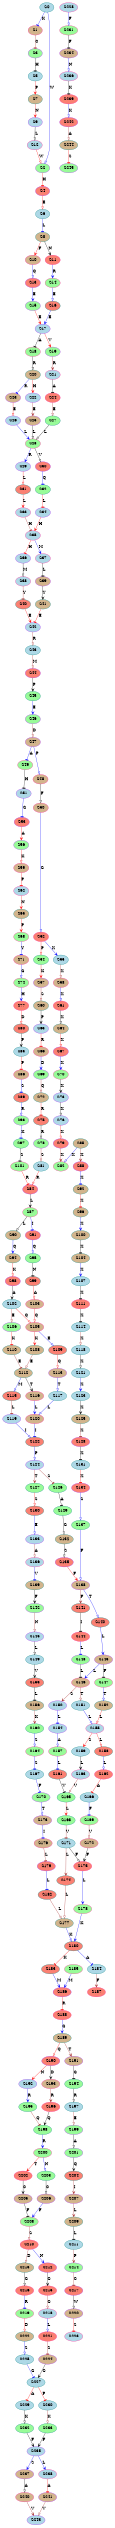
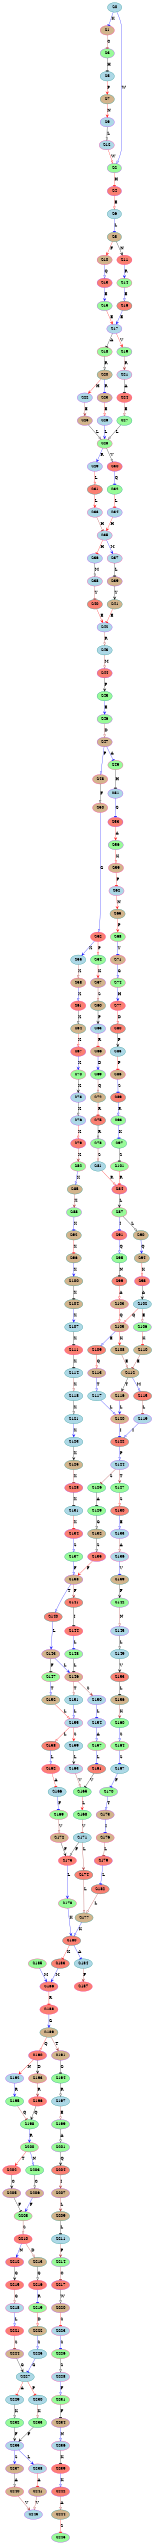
  strict digraph {
    node [color=teal fillcolor=tan style=filled]
    edge [arrowhead=onormal color=blue]
    S0 [fillcolor=lightblue]
    S1 [color=deeppink]
    S2 [color=purple fillcolor=palegreen]
    S3 [color=purple fillcolor=palegreen]
    S4 [color=purple fillcolor=salmon]
    S5 [fillcolor=lightblue]
    S6 [fillcolor=lightblue]
    S7
    S8
    S9 [color=purple fillcolor=lightblue]
    S10 [color=deeppink]
    S11 [color=deeppink fillcolor=salmon]
    S12 [color=deeppink fillcolor=lightblue]
    S13 [color=purple fillcolor=salmon]
    S14 [color=deeppink fillcolor=palegreen]
    S15 [color=purple fillcolor=palegreen]
    S16 [fillcolor=salmon]
    S17 [color=purple fillcolor=lightblue]
    S18 [color=deeppink fillcolor=palegreen]
    S19 [color=purple fillcolor=palegreen]
    S20
    S21 [color=deeppink fillcolor=lightblue]
    S22 [color=purple fillcolor=lightblue]
    S23 [color=purple]
    S24 [color=deeppink fillcolor=salmon]
    S25 [color=purple]
    S26 [color=purple fillcolor=lightblue]
    S27 [fillcolor=palegreen]
    S28 [color=deeppink fillcolor=palegreen]
    S29 [color=purple fillcolor=lightblue]
    S30 [color=purple fillcolor=salmon]
    S31 [fillcolor=salmon]
    S32 [fillcolor=palegreen]
    S33 [color=deeppink fillcolor=lightblue]
    S34 [color=purple fillcolor=lightblue]
    S35 [color=deeppink fillcolor=lightblue]
    S36 [color=purple fillcolor=lightblue]
    S37 [color=deeppink fillcolor=lightblue]
    S38 [color=deeppink fillcolor=lightblue]
    S39 [color=purple]
    S40 [fillcolor=salmon]
    S41
    S42 [color=purple fillcolor=lightblue]
    S43 [fillcolor=lightblue]
    S44 [color=purple fillcolor=salmon]
    S45 [fillcolor=palegreen]
    S46 [color=purple fillcolor=palegreen]
    S47 [color=purple]
    S48 [color=deeppink]
    S49 [color=deeppink fillcolor=palegreen]
    S50 [color=deeppink]
    S51 [color=purple fillcolor=lightblue]
    S52 [color=deeppink fillcolor=salmon]
    S53 [color=purple fillcolor=salmon]
    S54 [fillcolor=palegreen]
    S55 [fillcolor=lightblue]
    S56 [color=purple fillcolor=palegreen]
    S57 [color=purple]
    S58 [color=deeppink]
    S59 [color=deeppink]
    S60
    S61 [color=deeppink fillcolor=salmon]
    S62 [color=deeppink fillcolor=lightblue]
    S63 [color=purple fillcolor=lightblue]
    S64
    S65
    S66 [color=deeppink]
    S67 [color=purple fillcolor=salmon]
    S68 [color=deeppink fillcolor=palegreen]
    S69 [color=purple fillcolor=palegreen]
    S70 [color=deeppink fillcolor=palegreen]
    S71 [color=deeppink]
    S72
    S73 [color=purple fillcolor=lightblue]
    S74 [color=deeppink fillcolor=palegreen]
    S75 [fillcolor=salmon]
    S76 [color=purple fillcolor=lightblue]
    S77 [color=deeppink fillcolor=salmon]
    S78 [color=purple fillcolor=palegreen]
    S79 [color=purple fillcolor=salmon]
    S80 [fillcolor=salmon]
    S81 [fillcolor=lightblue]
    S82 [color=deeppink fillcolor=palegreen]
    S83 [fillcolor=lightblue]
    S84 [color=purple fillcolor=salmon]
    S85
    S86 [color=deeppink]
    S87 [color=deeppink fillcolor=palegreen]
-   S88 [color=purple fillcolor=salmon]
+   S88 [color=purple fillcolor=palegreen]
    S89 [fillcolor=salmon]
    S90
    S91 [color=purple fillcolor=salmon]
    S92
    S93 [color=purple fillcolor=palegreen]
    S94
    S95 [fillcolor=palegreen]
    S96
    S97 [fillcolor=palegreen]
    S98 [color=purple fillcolor=salmon]
    S99 [fillcolor=salmon]
    S100
    S101 [color=deeppink fillcolor=palegreen]
    S102 [fillcolor=lightblue]
    S103 [color=deeppink]
    S104
    S105 [color=deeppink]
    S106 [color=purple fillcolor=palegreen]
    S107 [fillcolor=lightblue]
    S108
    S109 [fillcolor=salmon]
    S110
    S111 [color=deeppink fillcolor=salmon]
    S112
    S113 [color=purple]
    S114 [fillcolor=lightblue]
    S115 [fillcolor=salmon]
    S116 [color=deeppink]
    S117 [fillcolor=lightblue]
    S118 [fillcolor=lightblue]
    S119 [color=purple fillcolor=lightblue]
    S120 [color=deeppink]
    S121 [fillcolor=lightblue]
    S122 [fillcolor=salmon]
    S123 [fillcolor=lightblue]
    S124 [color=purple fillcolor=lightblue]
    S125
    S126 [fillcolor=palegreen]
    S127 [fillcolor=palegreen]
    S128 [color=purple fillcolor=salmon]
    S129 [fillcolor=palegreen]
    S130 [fillcolor=salmon]
    S131 [fillcolor=lightblue]
    S132
    S133 [color=purple fillcolor=lightblue]
    S134 [color=purple fillcolor=salmon]
    S135 [color=purple fillcolor=salmon]
    S136 [color=deeppink fillcolor=lightblue]
    S137 [fillcolor=palegreen]
    S138 [color=purple]
    S139
    S140 [fillcolor=salmon]
    S141 [fillcolor=salmon]
    S142 [color=purple fillcolor=palegreen]
    S143 [color=purple]
    S144 [color=deeppink fillcolor=salmon]
    S145 [color=purple fillcolor=lightblue]
    S146 [color=deeppink]
    S147 [color=deeppink fillcolor=palegreen]
    S148 [color=purple fillcolor=palegreen]
    S149 [fillcolor=lightblue]
    S150 [color=purple fillcolor=lightblue]
    S151 [fillcolor=lightblue]
    S152
    S153 [fillcolor=salmon]
    S154 [color=purple fillcolor=lightblue]
    S155 [color=deeppink fillcolor=lightblue]
    S156
    S157 [color=deeppink fillcolor=palegreen]
    S158 [fillcolor=salmon]
    S159 [fillcolor=lightblue]
    S160 [fillcolor=palegreen]
    S161 [fillcolor=salmon]
    S162 [color=deeppink fillcolor=salmon]
    S163 [color=deeppink fillcolor=lightblue]
    S164 [color=deeppink fillcolor=palegreen]
    S165 [fillcolor=palegreen]
    S166 [fillcolor=lightblue]
    S167 [fillcolor=lightblue]
    S168 [fillcolor=palegreen]
    S169 [color=deeppink fillcolor=palegreen]
    S170 [color=purple fillcolor=palegreen]
    S171 [fillcolor=lightblue]
    S172 [color=deeppink]
    S173 [color=purple]
    S174 [fillcolor=salmon]
    S175 [color=deeppink fillcolor=salmon]
    S176 [color=deeppink]
    S177
    S178 [color=deeppink fillcolor=palegreen]
    S179 [color=purple fillcolor=salmon]
    S180 [fillcolor=salmon]
    S182 [fillcolor=salmon]
    S183 [fillcolor=salmon]
    S184 [fillcolor=lightblue]
    S186 [color=purple fillcolor=salmon]
    S187 [color=deeppink fillcolor=salmon]
    S185 [color=deeppink fillcolor=palegreen]
    S188 [color=deeppink fillcolor=salmon]
    S189
    S190 [color=purple fillcolor=salmon]
    S191 [color=purple]
    S192 [color=purple fillcolor=lightblue]
    S193 [color=deeppink]
    S194 [fillcolor=palegreen]
    S195 [fillcolor=palegreen]
    S196 [color=deeppink fillcolor=salmon]
    S197 [fillcolor=lightblue]
    S198 [fillcolor=palegreen]
    S199 [color=purple fillcolor=palegreen]
    S200 [color=deeppink fillcolor=palegreen]
    S201 [color=purple fillcolor=palegreen]
    S202 [color=deeppink fillcolor=salmon]
    S203 [fillcolor=palegreen]
    S204 [fillcolor=salmon]
    S205 [color=purple]
    S206 [color=purple]
    S207 [color=purple]
    S208 [color=deeppink fillcolor=palegreen]
    S209
    S210 [color=deeppink fillcolor=salmon]
    S211 [fillcolor=lightblue]
    S212 [color=purple fillcolor=salmon]
    S213
    S214 [color=purple fillcolor=palegreen]
    S215 [color=deeppink fillcolor=salmon]
    S216 [color=deeppink fillcolor=salmon]
    S217 [color=purple fillcolor=salmon]
    S218 [color=deeppink fillcolor=lightblue]
    S219 [color=deeppink fillcolor=palegreen]
    S220 [color=purple]
    S221 [color=deeppink fillcolor=salmon]
    S222
    S223 [color=deeppink fillcolor=lightblue]
    S224 [color=purple]
    S225 [fillcolor=lightblue]
+   S226 [color=deeppink fillcolor=palegreen]
    S227 [fillcolor=lightblue]
    S228 [color=deeppink fillcolor=lightblue]
    S229 [fillcolor=lightblue]
    S230 [fillcolor=lightblue]
    S231 [color=deeppink fillcolor=palegreen]
    S232 [fillcolor=palegreen]
    S233 [fillcolor=palegreen]
    S234 [color=purple]
    S235 [color=purple fillcolor=lightblue]
    S236 [color=deeppink fillcolor=lightblue]
    S237 [color=purple]
    S238 [color=deeppink fillcolor=lightblue]
    S239 [color=deeppink fillcolor=salmon]
    S240 [color=deeppink]
    S241 [color=purple]
    S242 [color=purple fillcolor=salmon]
    S243 [color=purple fillcolor=lightblue]
    S244
    S245 [color=purple fillcolor=palegreen]
    S0 -> S1 [arrowhead=tee label=K]
    S0 -> S2 [label=W]
    S1 -> S3 [arrowhead=tee color=brown label=C]
    S2 -> S4 [arrowhead=tee color=red label=H]
    S3 -> S5 [arrowhead=tee color=black label=H]
    S4 -> S6 [color=red label=E]
    S5 -> S7 [arrowhead=vee color=red label=P]
    S6 -> S8 [arrowhead=tee label=L]
    S7 -> S9 [arrowhead=vee color=red label=N]
    S8 -> S10 [arrowhead=vee color=red label=F]
    S8 -> S11 [arrowhead=vee color=black label=N]
    S9 -> S12 [color=black label=L]
    S10 -> S13 [label=Q]
    S11 -> S14 [arrowhead=vee label=R]
    S12 -> S2 [color=red label=W]
    S13 -> S15 [arrowhead=vee label=E]
    S14 -> S16 [label=E]
    S15 -> S17 [arrowhead=vee color=red label=E]
    S16 -> S17 [arrowhead=vee label=E]
    S17 -> S18 [arrowhead=tee color=black label=A]
    S17 -> S19 [arrowhead=vee color=red label=V]
    S18 -> S20 [color=black label=R]
    S19 -> S21 [arrowhead=vee color=brown label=R]
    S20 -> S22 [arrowhead=vee color=red label=H]
    S20 -> S23 [arrowhead=tee label=R]
    S21 -> S24 [arrowhead=tee color=black label=A]
    S22 -> S25 [arrowhead=vee color=brown label=E]
    S23 -> S26 [color=red label=E]
    S24 -> S27 [color=brown label=E]
    S25 -> S28 [color=black label=L]
    S26 -> S28 [arrowhead=vee label=L]
    S27 -> S28 [color=black label=L]
    S28 -> S29 [arrowhead=vee label=R]
    S28 -> S30 [color=black label=V]
    S29 -> S31 [color=red label=L]
    S30 -> S32 [arrowhead=tee label=Q]
    S31 -> S33 [arrowhead=vee color=red label=L]
    S32 -> S34 [arrowhead=tee color=red label=L]
    S33 -> S35 [arrowhead=tee color=brown label=H]
    S34 -> S35 [arrowhead=vee color=red label=H]
    S35 -> S36 [arrowhead=tee color=red label=H]
    S35 -> S37 [arrowhead=vee label=M]
    S36 -> S38 [color=black label=M]
    S37 -> S39 [arrowhead=tee color=black label=L]
    S38 -> S40 [arrowhead=tee color=brown label=Y]
    S39 -> S41 [arrowhead=vee color=black label=Y]
    S40 -> S42 [arrowhead=vee color=red label=E]
    S41 -> S42 [arrowhead=tee color=red label=E]
    S42 -> S43 [color=brown label=R]
    S43 -> S44 [color=brown label=M]
    S44 -> S45 [arrowhead=vee color=black label=P]
    S45 -> S46 [arrowhead=vee label=E]
    S46 -> S47 [color=brown label=D]
    S47 -> S48 [label=P]
    S47 -> S49 [arrowhead=tee label=A]
    S48 -> S50 [color=black label=F]
    S49 -> S51 [arrowhead=tee color=black label=H]
    S50 -> S52 [label=G]
    S51 -> S53 [arrowhead=tee label=G]
    S52 -> S54 [color=red label=P]
    S52 -> S55 [arrowhead=vee label=X]
    S53 -> S56 [arrowhead=vee color=red label=A]
    S54 -> S57 [arrowhead=vee color=red label=K]
    S55 -> S58 [color=brown label=X]
    S56 -> S59 [color=red label=K]
    S57 -> S60 [color=brown label=S]
    S58 -> S61 [label=X]
    S59 -> S62 [arrowhead=tee color=red label=P]
    S60 -> S63 [arrowhead=vee color=black label=P]
    S61 -> S64 [color=black label=X]
    S62 -> S65 [arrowhead=vee color=red label=N]
    S63 -> S66 [arrowhead=tee color=red label=R]
    S64 -> S67 [color=red label=X]
    S65 -> S68 [arrowhead=vee color=red label=P]
    S66 -> S69 [arrowhead=vee label=D]
    S67 -> S70 [arrowhead=vee label=X]
    S68 -> S71 [arrowhead=tee label=Y]
    S69 -> S72 [color=brown label=Q]
    S70 -> S73 [arrowhead=vee color=black label=X]
    S71 -> S74 [label=G]
    S72 -> S75 [arrowhead=tee color=red label=R]
    S73 -> S76 [color=black label=X]
    S74 -> S77 [arrowhead=vee label=H]
    S75 -> S78 [color=black label=R]
    S76 -> S79 [color=red label=X]
    S77 -> S80 [color=red label=D]
    S78 -> S81 [color=brown label=S]
    S79 -> S82 [arrowhead=vee color=brown label=X]
    S80 -> S83 [arrowhead=vee color=black label=P]
    S81 -> S84 [color=red label=R]
-   S85 -> S82 [label=X]
+   S82 -> S85 [label=X]
    S83 -> S86 [arrowhead=tee color=red label=P]
    S84 -> S87 [arrowhead=vee color=black label=L]
    S85 -> S88 [arrowhead=vee color=brown label=X]
    S86 -> S89 [arrowhead=tee label=S]
    S87 -> S90 [color=black label=L]
    S87 -> S91 [arrowhead=tee label=I]
    S88 -> S92 [arrowhead=tee label=X]
    S89 -> S93 [label=R]
    S90 -> S94 [arrowhead=vee label=Q]
    S91 -> S95 [label=Q]
    S92 -> S96 [arrowhead=tee color=red label=X]
    S93 -> S97 [arrowhead=tee label=K]
    S94 -> S98 [color=red label=K]
    S95 -> S99 [arrowhead=tee color=black label=N]
    S96 -> S100 [arrowhead=vee label=X]
    S97 -> S101 [arrowhead=tee color=black label=S]
    S98 -> S102 [arrowhead=vee color=black label=A]
    S99 -> S103 [color=red label=A]
    S100 -> S104 [arrowhead=tee color=black label=X]
    S101 -> S84 [arrowhead=tee color=red label=R]
    S102 -> S105 [color=red label=Q]
    S102 -> S106 [color=brown label=E]
    S103 -> S105 [color=red label=Q]
    S104 -> S107 [arrowhead=vee label=X]
    S105 -> S108 [arrowhead=vee color=red label=K]
    S105 -> S109 [label=E]
    S106 -> S110 [arrowhead=tee color=red label=K]
    S107 -> S111 [arrowhead=tee color=black label=X]
    S108 -> S112 [color=brown label=E]
    S109 -> S113 [color=red label=Q]
    S110 -> S112 [arrowhead=tee color=brown label=E]
    S111 -> S114 [arrowhead=tee color=black label=X]
    S112 -> S115 [label=M]
    S112 -> S116 [arrowhead=vee color=black label=T]
    S113 -> S117 [label=T]
    S114 -> S118 [color=brown label=X]
    S115 -> S119 [arrowhead=tee color=brown label=L]
    S116 -> S120 [arrowhead=vee label=L]
    S117 -> S120 [label=L]
    S118 -> S121 [color=black label=X]
    S119 -> S122 [label=I]
    S120 -> S122 [arrowhead=tee label=I]
    S121 -> S123 [arrowhead=vee label=X]
    S122 -> S124 [label=P]
    S123 -> S125 [arrowhead=vee color=black label=X]
    S124 -> S126 [arrowhead=tee color=brown label=S]
    S124 -> S127 [arrowhead=vee color=brown label=T]
    S125 -> S128 [arrowhead=tee color=brown label=X]
    S126 -> S129 [arrowhead=tee color=black label=A]
    S127 -> S130 [color=red label=S]
    S128 -> S131 [arrowhead=tee color=black label=X]
    S129 -> S132 [color=black label=G]
    S130 -> S133 [label=E]
    S131 -> S134 [arrowhead=tee color=red label=X]
    S132 -> S135 [color=black label=S]
    S133 -> S136 [color=brown label=A]
    S134 -> S137 [label=S]
    S135 -> S138 [arrowhead=vee color=red label=F]
    S136 -> S139 [arrowhead=tee label=V]
    S137 -> S138 [label=F]
    S138 -> S140 [label=T]
    S138 -> S141 [arrowhead=vee color=brown label=F]
    S139 -> S142 [arrowhead=vee color=black label=F]
    S140 -> S143 [arrowhead=vee label=L]
    S141 -> S144 [arrowhead=tee color=black label=I]
    S142 -> S145 [color=brown label=N]
    S143 -> S146 [arrowhead=vee label=L]
    S143 -> S147 [arrowhead=tee color=black label=F]
    S144 -> S148 [arrowhead=tee label=L]
    S145 -> S149 [color=black label=L]
    S146 -> S150 [arrowhead=vee color=brown label=S]
    S146 -> S151 [color=brown label=T]
    S147 -> S152 [label=T]
    S148 -> S146 [arrowhead=tee color=black label=L]
    S149 -> S153 [arrowhead=vee color=black label=V]
    S150 -> S154 [arrowhead=tee label=L]
    S151 -> S155 [label=L]
    S152 -> S155 [color=red label=L]
    S153 -> S156 [arrowhead=tee color=black label=L]
    S154 -> S157 [label=A]
    S155 -> S158 [color=red label=L]
    S155 -> S159 [arrowhead=vee color=red label=S]
    S156 -> S160 [arrowhead=vee color=brown label=K]
    S157 -> S161 [arrowhead=tee label=L]
    S158 -> S162 [label=L]
    S159 -> S163 [arrowhead=vee color=black label=L]
    S160 -> S164 [label=S]
    S161 -> S165 [arrowhead=tee color=black label=V]
    S162 -> S166 [arrowhead=tee color=red label=A]
    S163 -> S165 [color=brown label=V]
    S164 -> S167 [arrowhead=tee label=S]
    S165 -> S168 [arrowhead=vee color=red label=L]
    S166 -> S169 [arrowhead=tee label=F]
    S167 -> S170 [arrowhead=tee label=F]
    S168 -> S171 [arrowhead=tee color=brown label=V]
    S169 -> S172 [color=brown label=V]
    S170 -> S173 [label=T]
    S171 -> S174 [arrowhead=vee color=brown label=L]
    S171 -> S175 [color=black label=F]
    S172 -> S175 [arrowhead=vee color=black label=F]
    S173 -> S176 [arrowhead=tee label=I]
    S174 -> S177 [color=brown label=L]
    S175 -> S178 [arrowhead=vee label=L]
    S176 -> S179 [arrowhead=tee color=brown label=L]
    S177 -> S180 [label=K]
    S178 -> S180 [arrowhead=vee label=K]
    S179 -> S182 [arrowhead=tee label=L]
    S180 -> S183 [arrowhead=tee color=red label=K]
    S180 -> S184 [arrowhead=tee label=A]
    S182 -> S177 [color=brown label=L]
    S183 -> S186 [arrowhead=vee label=M]
    S184 -> S187 [arrowhead=vee color=brown label=F]
    S186 -> S188 [arrowhead=tee color=red label=R]
    S185 -> S186 [arrowhead=vee label=M]
    S188 -> S189 [arrowhead=vee label=G]
    S189 -> S190 [color=red label=Q]
    S189 -> S191 [arrowhead=vee color=brown label=T]
    S190 -> S192 [arrowhead=vee color=red label=N]
    S190 -> S193 [arrowhead=vee color=black label=D]
    S191 -> S194 [arrowhead=tee color=black label=G]
    S192 -> S195 [arrowhead=vee label=R]
    S193 -> S196 [arrowhead=vee color=brown label=R]
    S194 -> S197 [color=black label=R]
    S195 -> S198 [arrowhead=tee color=brown label=Q]
    S196 -> S198 [arrowhead=vee color=black label=Q]
    S197 -> S199 [color=brown label=E]
    S198 -> S200 [arrowhead=vee label=R]
    S199 -> S201 [color=black label=A]
    S200 -> S202 [arrowhead=vee color=red label=T]
    S200 -> S203 [label=N]
    S201 -> S204 [arrowhead=vee color=black label=Q]
    S202 -> S205 [arrowhead=vee color=black label=C]
    S203 -> S206 [color=black label=C]
    S204 -> S207 [arrowhead=vee color=brown label=I]
    S205 -> S208 [arrowhead=tee color=black label=F]
    S206 -> S208 [arrowhead=vee label=F]
    S207 -> S209 [arrowhead=vee color=brown label=L]
    S208 -> S210 [color=brown label=S]
    S209 -> S211 [arrowhead=tee color=black label=L]
    S210 -> S212 [arrowhead=vee label=N]
    S210 -> S213 [color=brown label=D]
    S211 -> S214 [arrowhead=vee color=brown label=P]
    S212 -> S215 [arrowhead=vee color=black label=G]
    S213 -> S216 [color=black label=G]
    S214 -> S217 [arrowhead=tee color=brown label=C]
    S215 -> S218 [color=brown label=G]
    S216 -> S219 [arrowhead=tee label=R]
    S217 -> S220 [color=black label=W]
    S218 -> S221 [label=L]
    S219 -> S222 [color=red label=D]
    S220 -> S223 [arrowhead=tee color=red label=S]
    S221 -> S224 [arrowhead=tee color=brown label=S]
    S222 -> S225 [label=S]
+   S223 -> S226 [arrowhead=tee label=S]
    S224 -> S227 [arrowhead=vee color=black label=G]
    S225 -> S227 [arrowhead=tee label=G]
+   S226 -> S228 [color=black label=S]
    S227 -> S229 [arrowhead=tee color=red label=A]
    S227 -> S230 [arrowhead=tee color=red label=P]
    S228 -> S231 [label=F]
    S229 -> S232 [color=black label=K]
    S230 -> S233 [color=brown label=K]
    S231 -> S234 [arrowhead=tee color=black label=F]
    S232 -> S235 [arrowhead=vee color=black label=F]
    S233 -> S235 [arrowhead=vee color=black label=F]
    S234 -> S236 [label=N]
    S235 -> S237 [arrowhead=vee label=S]
    S235 -> S238 [arrowhead=vee label=L]
    S236 -> S239 [arrowhead=tee color=black label=K]
    S237 -> S240 [color=black label=A]
    S238 -> S241 [arrowhead=tee color=red label=A]
    S239 -> S242 [label=K]
    S240 -> S243 [arrowhead=vee color=brown label=V]
    S241 -> S243 [color=brown label=V]
    S242 -> S244 [color=brown label=A]
    S244 -> S245 [arrowhead=tee color=red label=S]
  }
